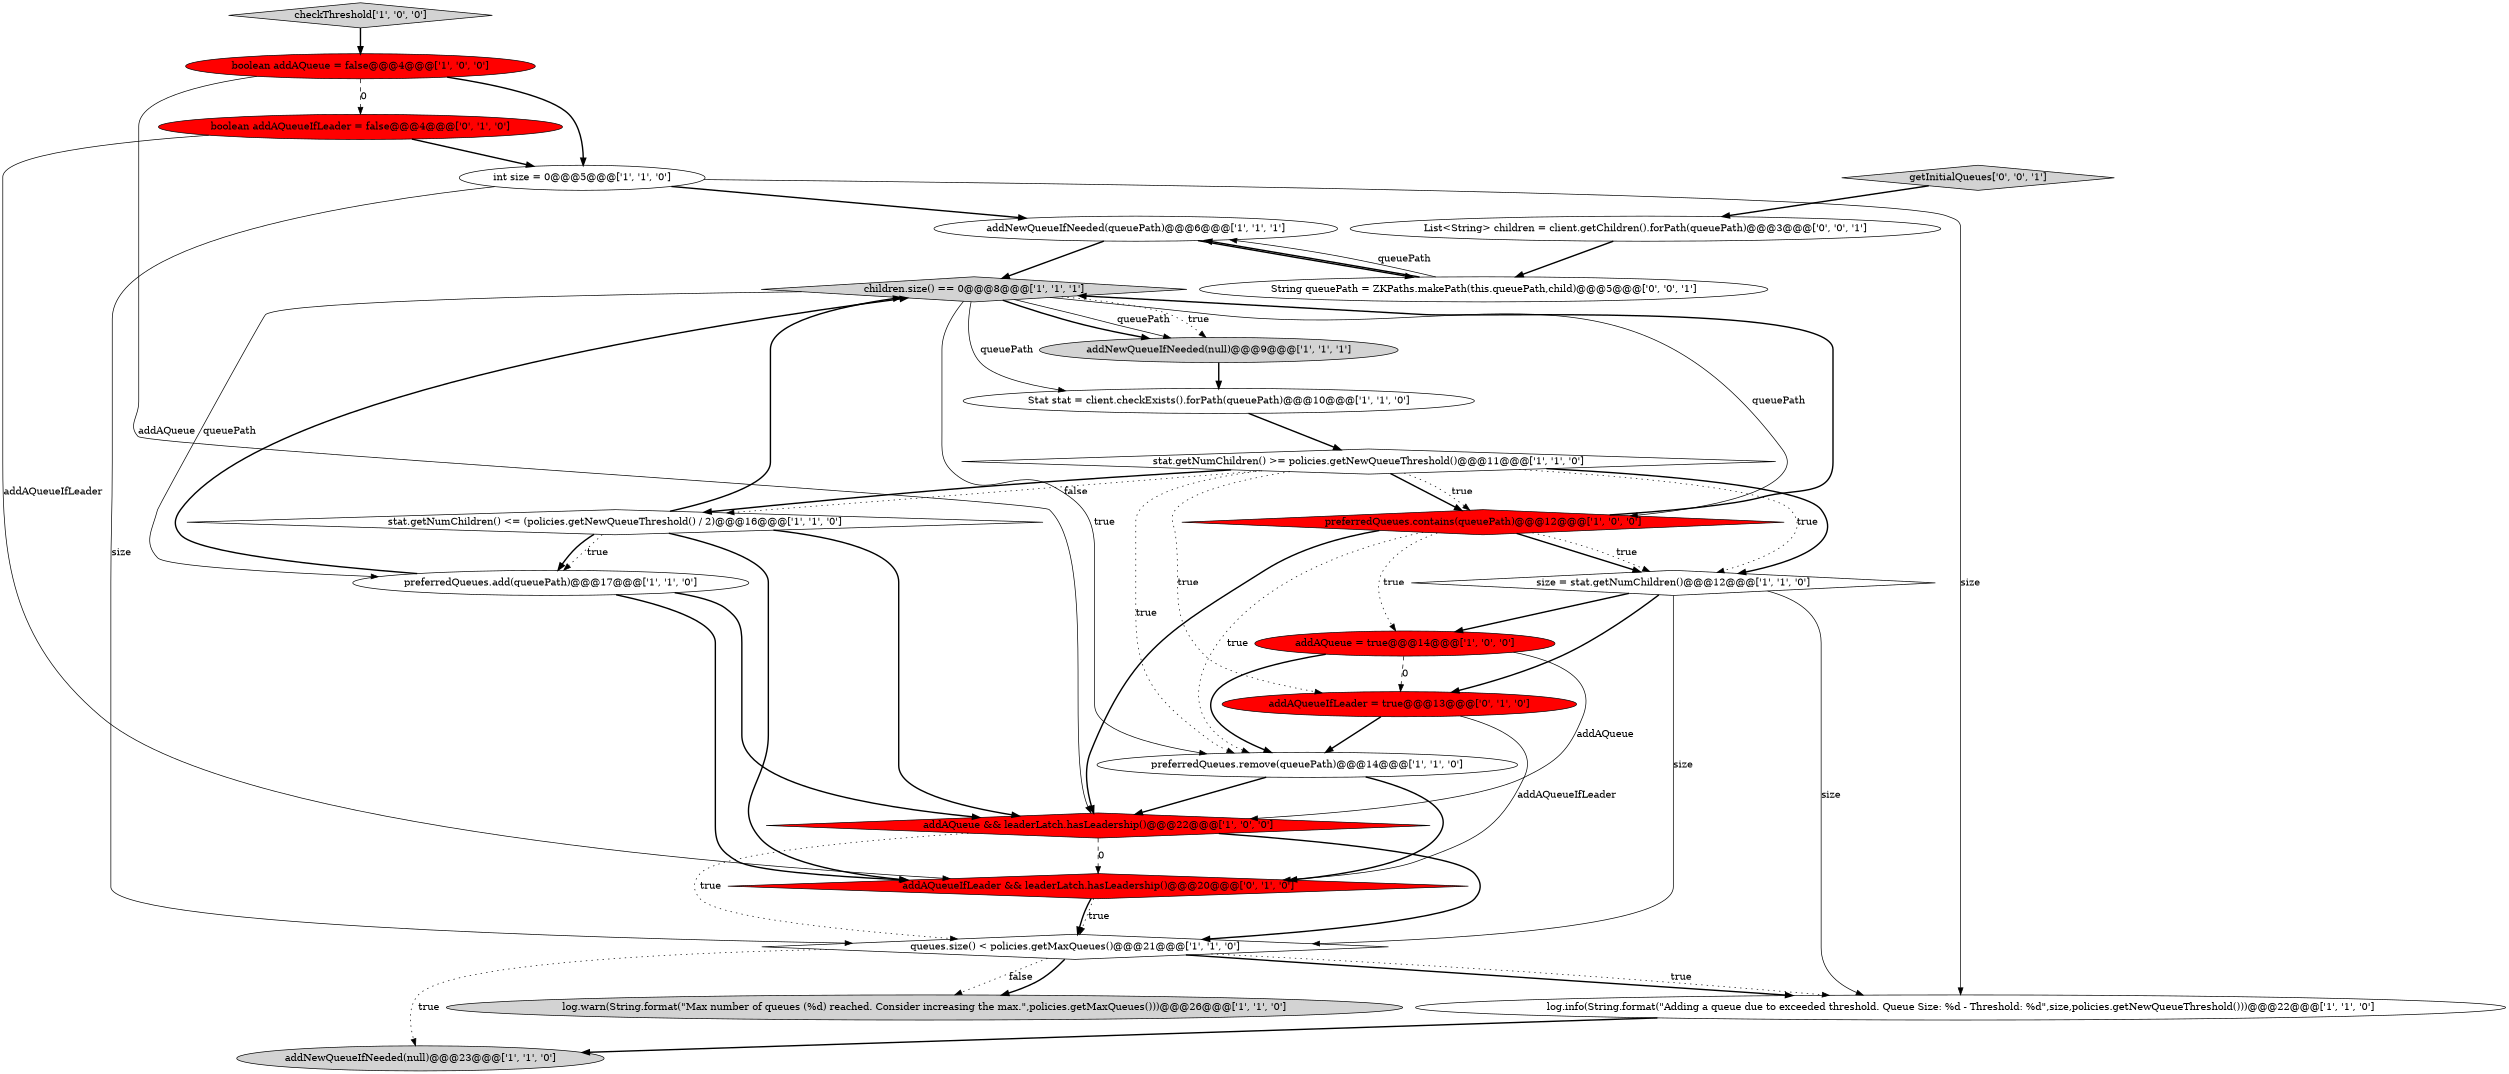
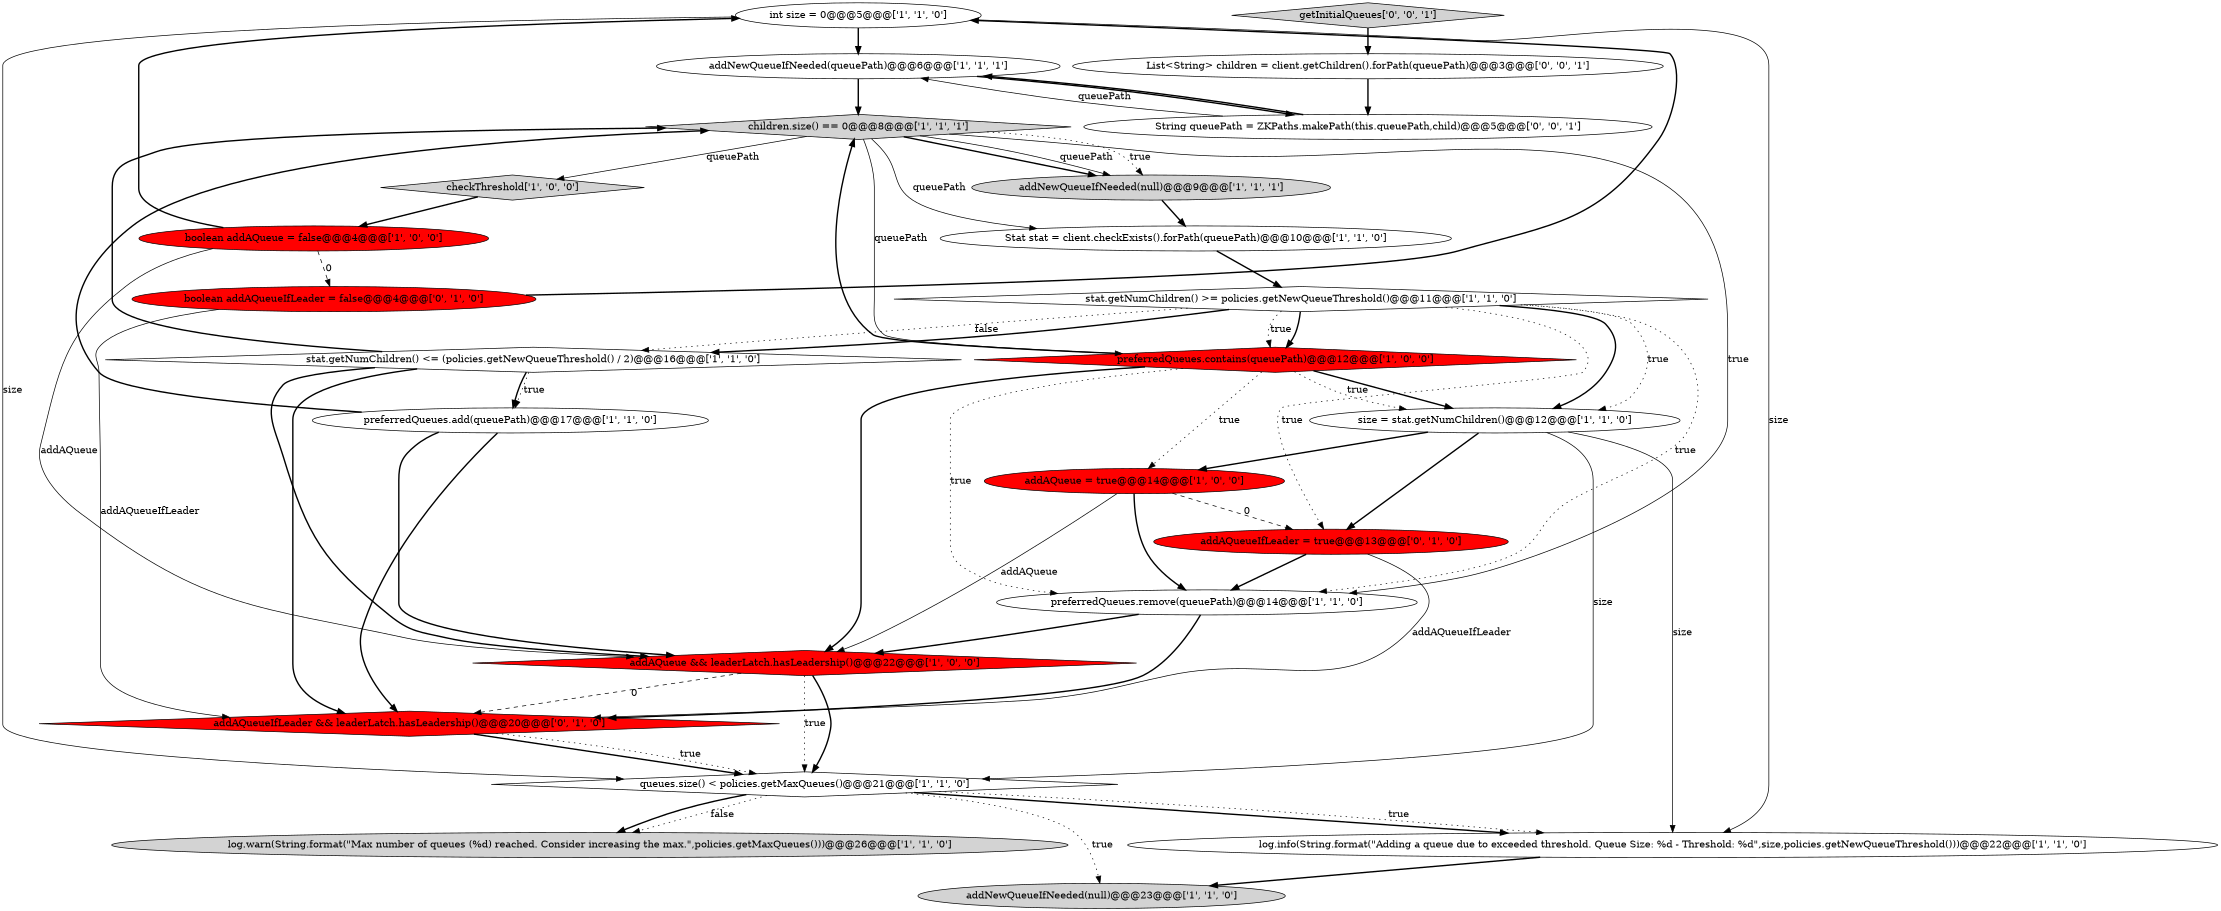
  digraph {
    node [fillcolor=white shape=ellipse style=filled]
    edge [style=bold]
    n1 [label="preferredQueues.remove(queuePath)@@@14@@@['1', '1', '0']"]
    n2 [fillcolor=red label="addAQueueIfLeader && leaderLatch.hasLeadership()@@@20@@@['0', '1', '0']" shape=diamond]
    n3 [fillcolor=red label="addAQueue && leaderLatch.hasLeadership()@@@22@@@['1', '0', '0']" shape=diamond]
    n4 [fillcolor=lightgray label="children.size() == 0@@@8@@@['1', '1', '1']" shape=diamond]
    n5 [fillcolor=red label="preferredQueues.contains(queuePath)@@@12@@@['1', '0', '0']" shape=diamond]
    n6 [fillcolor=lightgray label="addNewQueueIfNeeded(null)@@@9@@@['1', '1', '1']"]
    n7 [label="Stat stat = client.checkExists().forPath(queuePath)@@@10@@@['1', '1', '0']"]
    n8 [label="preferredQueues.add(queuePath)@@@17@@@['1', '1', '0']"]
    n9 [label="queues.size() < policies.getMaxQueues()@@@21@@@['1', '1', '0']" shape=diamond]
    n10 [fillcolor=red label="boolean addAQueue = false@@@4@@@['1', '0', '0']"]
    n11 [label="int size = 0@@@5@@@['1', '1', '0']"]
    n12 [fillcolor=red label="boolean addAQueueIfLeader = false@@@4@@@['0', '1', '0']"]
    n13 [label="log.info(String.format(\"Adding a queue due to exceeded threshold. Queue Size: %d - Threshold: %d\",size,policies.getNewQueueThreshold()))@@@22@@@['1', '1', '0']"]
    n14 [label="addNewQueueIfNeeded(queuePath)@@@6@@@['1', '1', '1']"]
    n15 [label="stat.getNumChildren() >= policies.getNewQueueThreshold()@@@11@@@['1', '1', '0']" shape=diamond]
    n16 [fillcolor=red label="addAQueueIfLeader = true@@@13@@@['0', '1', '0']"]
    n17 [label="stat.getNumChildren() <= (policies.getNewQueueThreshold() / 2)@@@16@@@['1', '1', '0']" shape=diamond]
-   n18 [label="size = stat.getNumChildren()@@@12@@@['1', '1', '0']" shape=diamond]
+   n18 [label="size = stat.getNumChildren()@@@12@@@['1', '1', '0']"]
    n19 [fillcolor=red label="addAQueue = true@@@14@@@['1', '0', '0']"]
    n20 [fillcolor=lightgray label="addNewQueueIfNeeded(null)@@@23@@@['1', '1', '0']"]
    n21 [fillcolor=lightgray label="log.warn(String.format(\"Max number of queues (%d) reached. Consider increasing the max.\",policies.getMaxQueues()))@@@26@@@['1', '1', '0']"]
    n22 [label="String queuePath = ZKPaths.makePath(this.queuePath,child)@@@5@@@['0', '0', '1']"]
    n23 [fillcolor=lightgray label="checkThreshold['1', '0', '0']" shape=diamond]
    n24 [label="List<String> children = client.getChildren().forPath(queuePath)@@@3@@@['0', '0', '1']"]
    n25 [fillcolor=lightgray label="getInitialQueues['0', '0', '1']" shape=diamond]
    n1 -> n2
    n1 -> n3
    n2 -> n9
    n2 -> n9 [label=true style=dotted]
    n3 -> n2 [label=0 style=dashed]
    n3 -> n9 [label=true style=dotted]
    n3 -> n9
    n4 -> n1 [label=true style=solid]
    n4 -> n5 [label=queuePath style=solid]
    n4 -> n6
    n4 -> n6 [label=queuePath style=solid]
    n4 -> n6 [label=true style=dotted]
    n4 -> n7 [label=queuePath style=solid]
-   n4 -> n8 [label=queuePath style=solid]
+   n4 -> n23 [label=queuePath style=solid]
    n5 -> n1 [label=true style=dotted]
    n5 -> n3
    n5 -> n4
    n5 -> n18
    n5 -> n18 [label=true style=dotted]
    n5 -> n19 [label=true style=dotted]
    n6 -> n7
    n7 -> n15
    n8 -> n2
    n8 -> n3
    n8 -> n4
    n9 -> n13
    n9 -> n13 [label=true style=dotted]
    n9 -> n20 [label=true style=dotted]
    n9 -> n21 [label=false style=dotted]
    n9 -> n21
    n10 -> n3 [label=addAQueue style=solid]
    n10 -> n11
    n10 -> n12 [label=0 style=dashed]
    n11 -> n9 [label=size style=solid]
    n11 -> n13 [label=size style=solid]
    n11 -> n14
    n12 -> n2 [label=addAQueueIfLeader style=solid]
    n12 -> n11
    n13 -> n20
    n14 -> n4
    n14 -> n22
    n15 -> n1 [label=true style=dotted]
    n15 -> n5
    n15 -> n5 [label=true style=dotted]
    n15 -> n16 [label=true style=dotted]
    n15 -> n17
    n15 -> n17 [label=false style=dotted]
    n15 -> n18 [label=true style=dotted]
    n15 -> n18
    n16 -> n1
    n16 -> n2 [label=addAQueueIfLeader style=solid]
    n17 -> n2
    n17 -> n3
    n17 -> n4
    n17 -> n8 [label=true style=dotted]
    n17 -> n8
    n18 -> n9 [label=size style=solid]
    n18 -> n13 [label=size style=solid]
    n18 -> n16
    n18 -> n19
    n19 -> n1
    n19 -> n3 [label=addAQueue style=solid]
    n19 -> n16 [label=0 style=dashed]
    n22 -> n14 [label=queuePath style=solid]
    n22 -> n14
    n23 -> n10
    n24 -> n22
    n25 -> n24
  }
